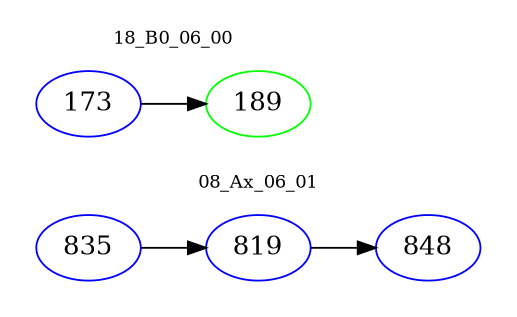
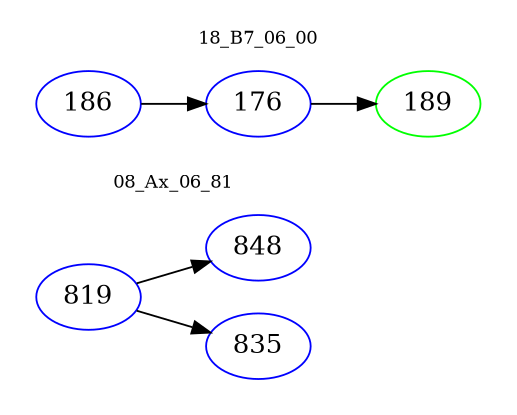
  digraph {
    rankdir=LR
    node [color=blue]
    edge [color=black]
    n1 [label=835]
    n2 [label=819]
    n3 [label=848]
-   n5 [label=173]
+   n4 [label=186]
+   n5 [label=176]
    n6 [color=green label=189]
    subgraph cluster_1 {
      color=white
      fontsize=10
-     label="08_Ax_06_01"
+     label="08_Ax_06_81"
      n1
      n2
      n3
    }
    subgraph cluster_2 {
      color=white
      fontsize=10
-     label="18_B0_06_00"
+     label="18_B7_06_00"
+     n4
      n5
      n6
    }
-   n1 -> n2
+   n2 -> n1
    n2 -> n3
+   n4 -> n5
    n5 -> n6
  }
